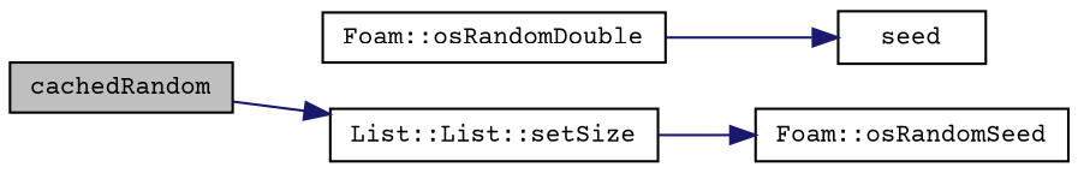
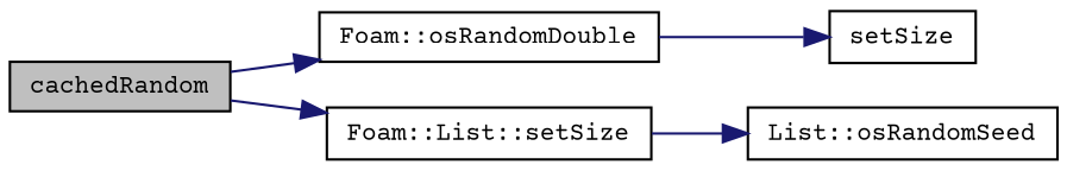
  digraph {
    fontname="Courier Prime"
    rankdir=LR
    node [color=black fontname="Courier Prime" fontsize=10 shape=record]
    edge [color=midnightblue fontname="Courier Prime" fontsize=10 labelfontname=FreeSans labelfontsize=10 style=solid]
    n1 [fillcolor=grey75 fontcolor=black height=0.2 label=cachedRandom style=filled width=0.4]
    n2 [height=0.2 label="Foam::osRandomDouble" width=0.4]
-   n3 [height=0.2 label="List::List::setSize" width=0.4]
-   n4 [height=0.2 label=seed width=0.4]
-   n5 [height=0.2 label="Foam::osRandomSeed" width=0.4]
+   n3 [height=0.2 label="Foam::List::setSize" width=0.4]
+   n4 [height=0.2 label=setSize width=0.4]
+   n5 [height=0.2 label="List::osRandomSeed" width=0.4]
+   n1 -> n2
    n1 -> n3
    n2 -> n4
    n3 -> n5
  }
